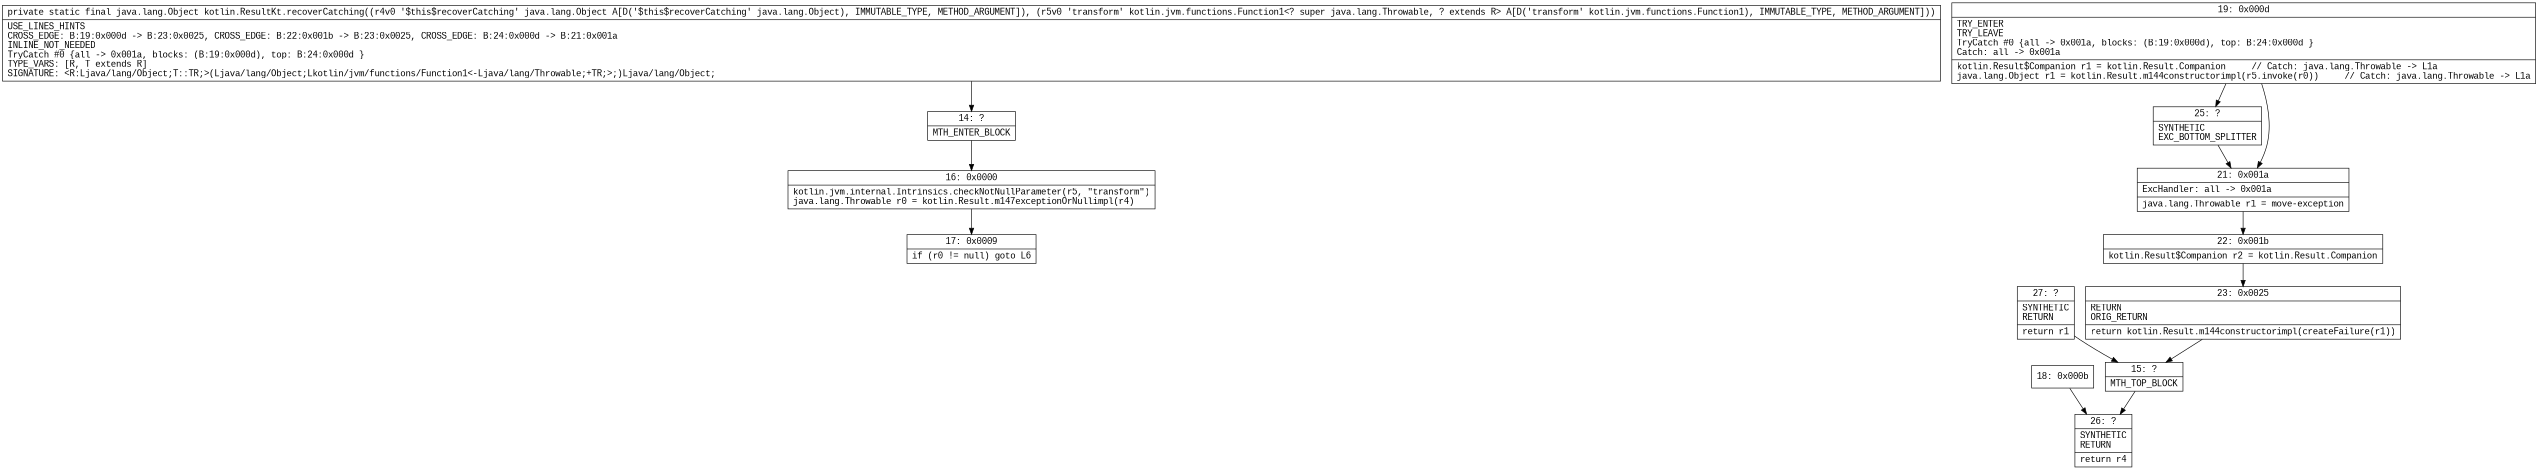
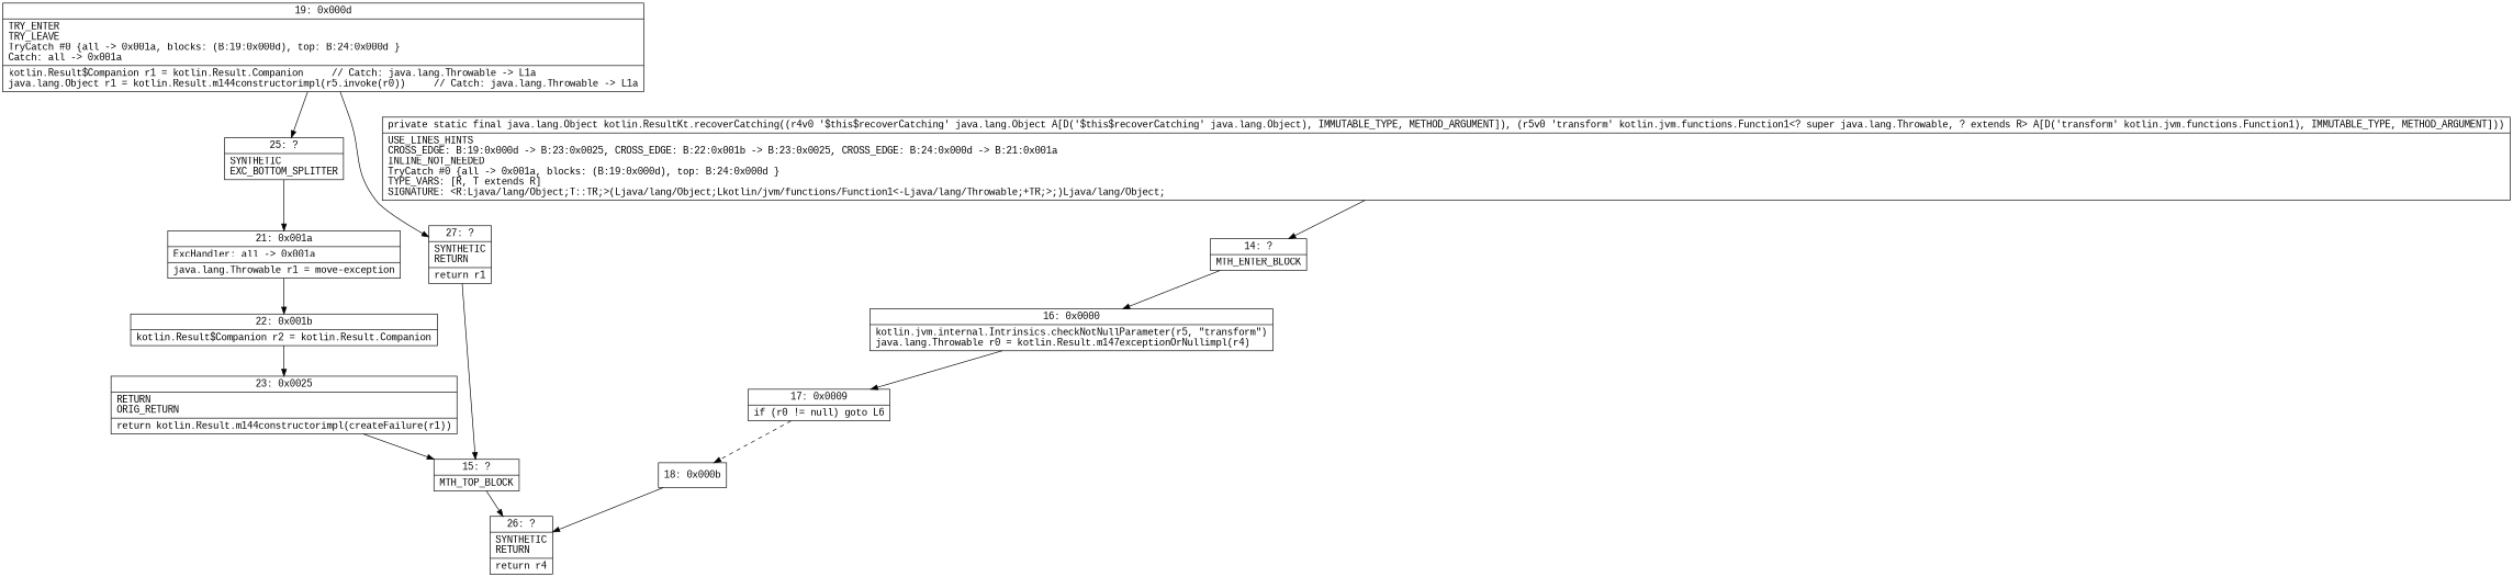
  digraph {
    fontname="Liberation Mono"
    node [fontname="Liberation Mono" shape=record]
    edge [fontname="Liberation Mono"]
    n1 [label="{14\:\ ?|MTH_ENTER_BLOCK\l}"]
    n2 [label="{16\:\ 0x0000|kotlin.jvm.internal.Intrinsics.checkNotNullParameter(r5, \"transform\")\ljava.lang.Throwable r0 = kotlin.Result.m147exceptionOrNullimpl(r4)\l}"]
    n3 [label="{17\:\ 0x0009|if (r0 != null) goto L6\l}"]
    n4 [label="{18\:\ 0x000b}"]
    n5 [label="{26\:\ ?|SYNTHETIC\lRETURN\l|return r4\l}"]
    n6 [label="{15\:\ ?|MTH_TOP_BLOCK\l}"]
    n7 [label="{19\:\ 0x000d|TRY_ENTER\lTRY_LEAVE\lTryCatch #0 \{all \-\> 0x001a, blocks: (B:19:0x000d), top: B:24:0x000d \}\lCatch: all \-\> 0x001a\l|kotlin.Result$Companion r1 = kotlin.Result.Companion     \/\/ Catch: java.lang.Throwable \-\> L1a\ljava.lang.Object r1 = kotlin.Result.m144constructorimpl(r5.invoke(r0))     \/\/ Catch: java.lang.Throwable \-\> L1a\l}"]
    n8 [label="{25\:\ ?|SYNTHETIC\lEXC_BOTTOM_SPLITTER\l}"]
    n9 [label="{27\:\ ?|SYNTHETIC\lRETURN\l|return r1\l}"]
    n10 [label="{21\:\ 0x001a|ExcHandler: all \-\> 0x001a\l|java.lang.Throwable r1 = move\-exception\l}"]
    n11 [label="{22\:\ 0x001b|kotlin.Result$Companion r2 = kotlin.Result.Companion\l}"]
    n12 [label="{23\:\ 0x0025|RETURN\lORIG_RETURN\l|return kotlin.Result.m144constructorimpl(createFailure(r1))\l}"]
    n13 [label="{private static final java.lang.Object kotlin.ResultKt.recoverCatching((r4v0 '$this$recoverCatching' java.lang.Object A[D('$this$recoverCatching' java.lang.Object), IMMUTABLE_TYPE, METHOD_ARGUMENT]), (r5v0 'transform' kotlin.jvm.functions.Function1\<? super java.lang.Throwable, ? extends R\> A[D('transform' kotlin.jvm.functions.Function1), IMMUTABLE_TYPE, METHOD_ARGUMENT]))  | USE_LINES_HINTS\lCROSS_EDGE: B:19:0x000d \-\> B:23:0x0025, CROSS_EDGE: B:22:0x001b \-\> B:23:0x0025, CROSS_EDGE: B:24:0x000d \-\> B:21:0x001a\lINLINE_NOT_NEEDED\lTryCatch #0 \{all \-\> 0x001a, blocks: (B:19:0x000d), top: B:24:0x000d \}\lTYPE_VARS: [R, T extends R]\lSIGNATURE: \<R:Ljava\/lang\/Object;T::TR;\>(Ljava\/lang\/Object;Lkotlin\/jvm\/functions\/Function1\<\-Ljava\/lang\/Throwable;+TR;\>;)Ljava\/lang\/Object;\l}"]
    n1 -> n2
    n2 -> n3
+   n3 -> n4 [style=dashed]
    n4 -> n5
    n6 -> n5
    n7 -> n8
-   n7 -> n10
+   n7 -> n9
    n8 -> n10
    n9 -> n6
    n10 -> n11
    n11 -> n12
    n12 -> n6
    n13 -> n1
  }
